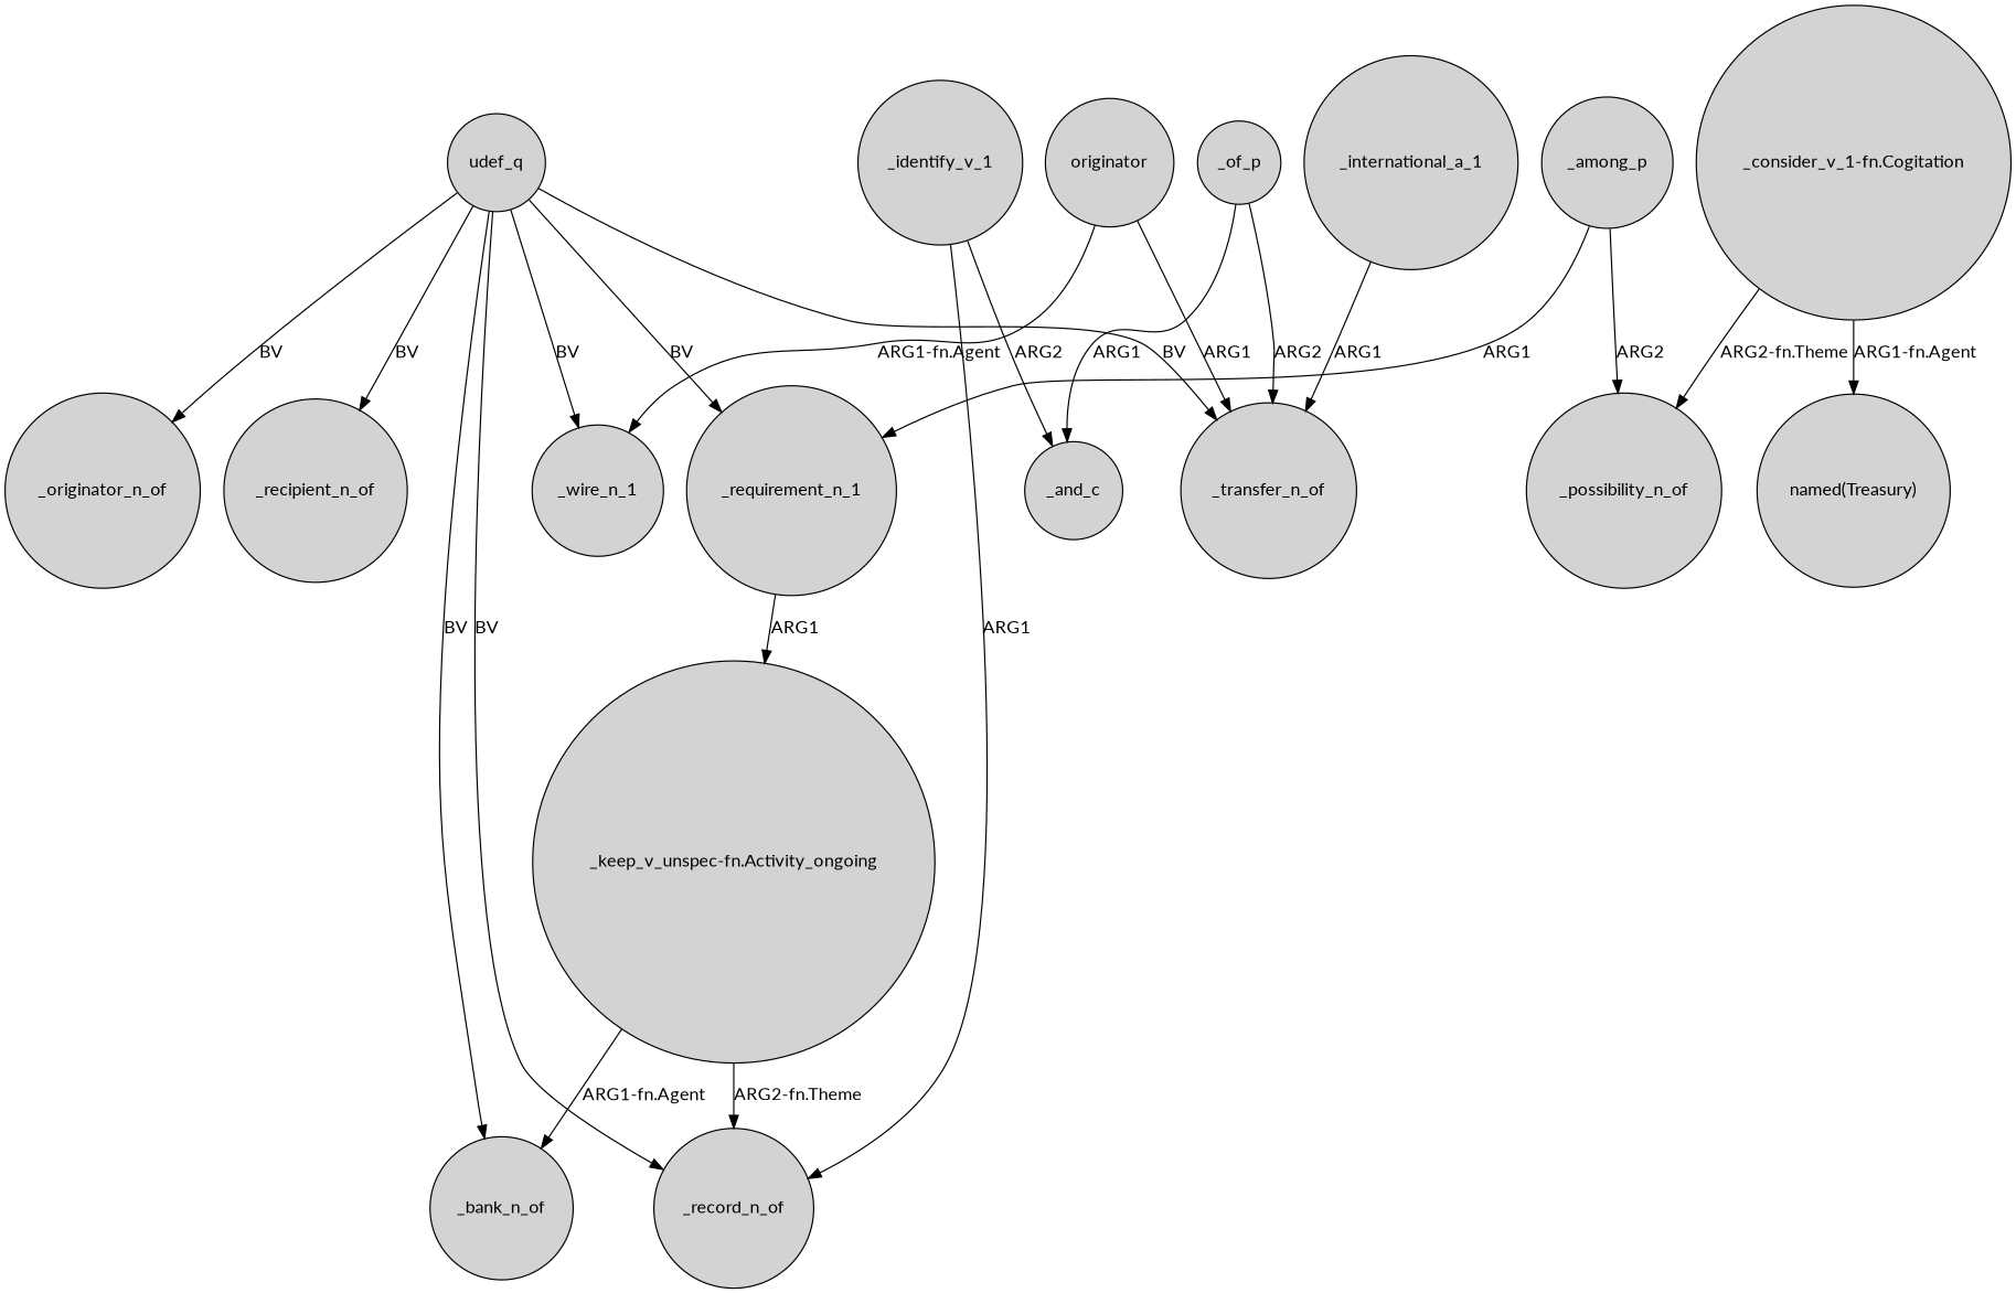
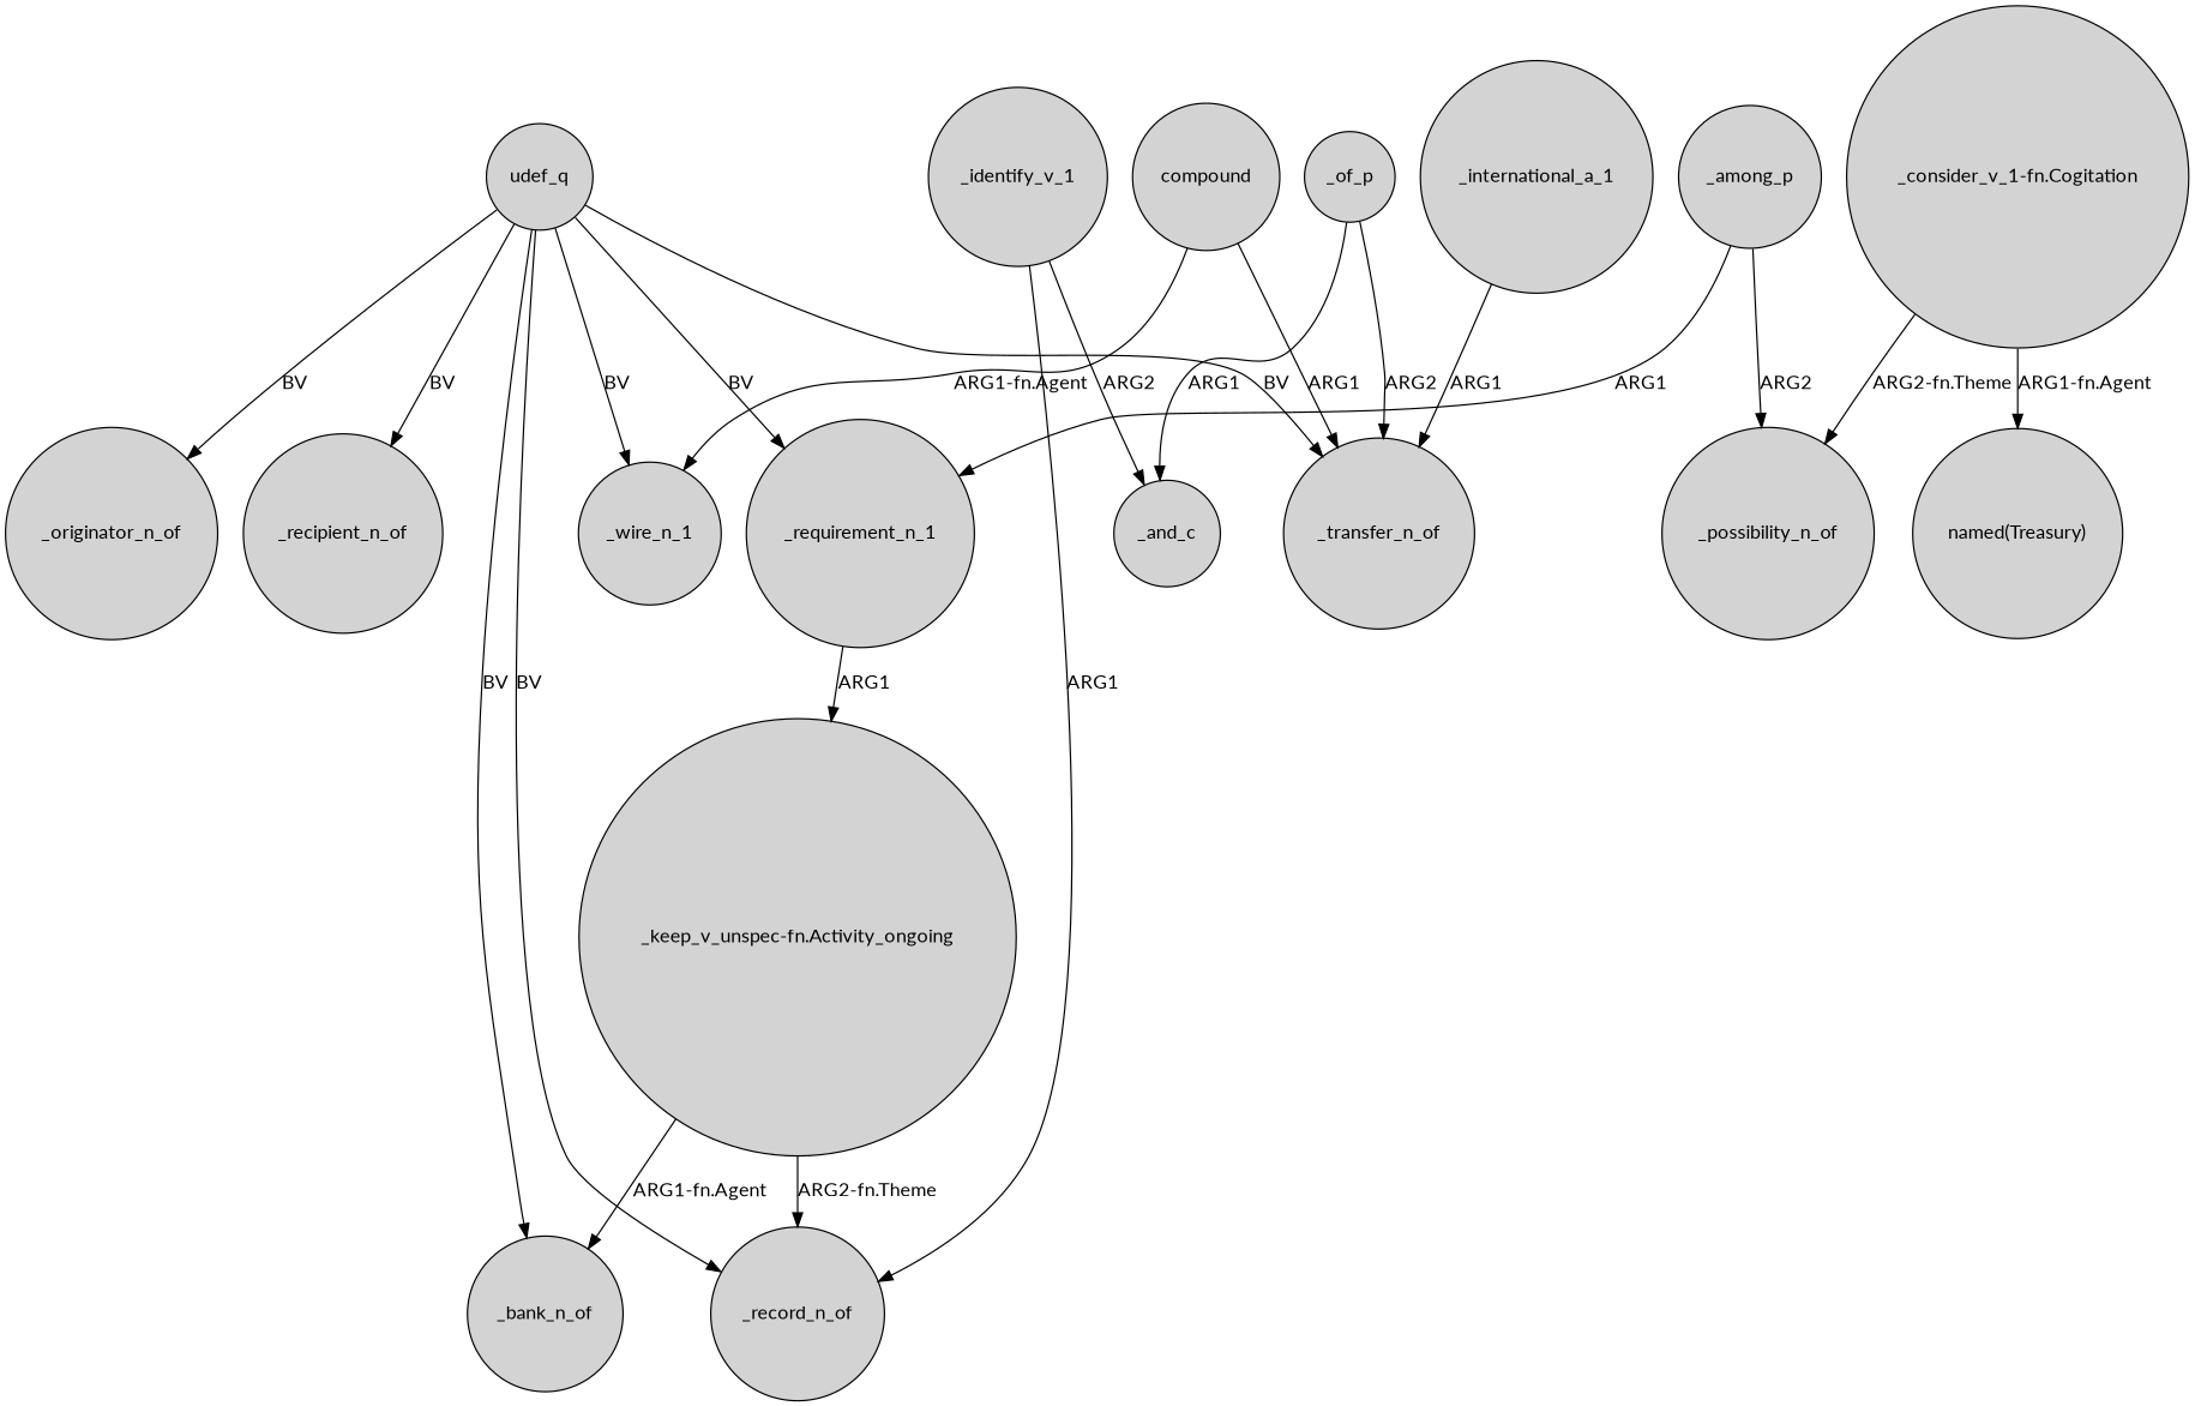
  digraph {
    fontname=Lato
    node [fontname=Lato shape=circle style=filled]
    edge [fontname=Lato]
    udef_q
    _requirement_n_1
    _record_n_of
    _bank_n_of
    _wire_n_1
    _transfer_n_of
    _originator_n_of
    _recipient_n_of
    "_keep_v_unspec-fn.Activity_ongoing"
    "_consider_v_1-fn.Cogitation"
    "named(Treasury)"
    _possibility_n_of
    _identify_v_1
    _and_c
-   compound [label=originator]
+   compound
    _international_a_1
    _among_p
    _of_p
    udef_q -> _requirement_n_1 [label=BV]
    udef_q -> _record_n_of [label=BV]
    udef_q -> _bank_n_of [label=BV]
    udef_q -> _wire_n_1 [label=BV]
    udef_q -> _transfer_n_of [label=BV]
    udef_q -> _originator_n_of [label=BV]
    udef_q -> _recipient_n_of [label=BV]
    _requirement_n_1 -> "_keep_v_unspec-fn.Activity_ongoing" [label=ARG1]
    "_keep_v_unspec-fn.Activity_ongoing" -> _record_n_of [label="ARG2-fn.Theme"]
    "_keep_v_unspec-fn.Activity_ongoing" -> _bank_n_of [label="ARG1-fn.Agent"]
    "_consider_v_1-fn.Cogitation" -> "named(Treasury)" [label="ARG1-fn.Agent"]
    "_consider_v_1-fn.Cogitation" -> _possibility_n_of [label="ARG2-fn.Theme"]
    _identify_v_1 -> _record_n_of [label=ARG1]
    _identify_v_1 -> _and_c [label=ARG2]
    compound -> _wire_n_1 [label="ARG1-fn.Agent"]
    compound -> _transfer_n_of [label=ARG1]
    _international_a_1 -> _transfer_n_of [label=ARG1]
    _among_p -> _requirement_n_1 [label=ARG1]
    _among_p -> _possibility_n_of [label=ARG2]
    _of_p -> _transfer_n_of [label=ARG2]
    _of_p -> _and_c [label=ARG1]
  }
